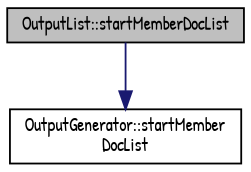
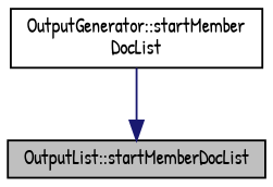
  digraph {
    rankdir=TB
    fontname="Patrick Hand"
    node [color=black fontname="Patrick Hand" fontsize=10 shape=record style=filled]
    n1 [fillcolor=grey75 fontcolor=black height=0.2 label="OutputList::startMemberDocList" width=0.4]
    n2 [fillcolor=white height=0.2 label="OutputGenerator::startMember\lDocList" width=0.4]
-   n1 -> n2 [color=midnightblue fontname="Patrick Hand" fontsize=10 labelfontname=Helvetica labelfontsize=10 style=solid]
+   n2 -> n1 [color=midnightblue fontname="Patrick Hand" fontsize=10 labelfontname=Helvetica labelfontsize=10 style=solid]
  }
